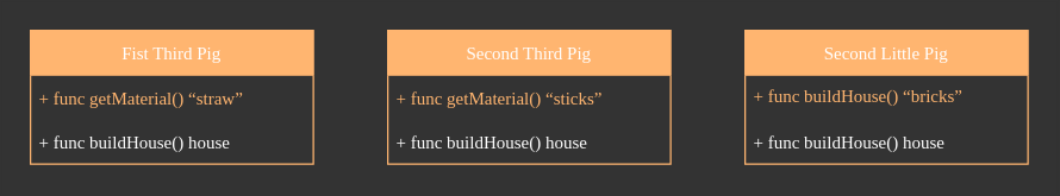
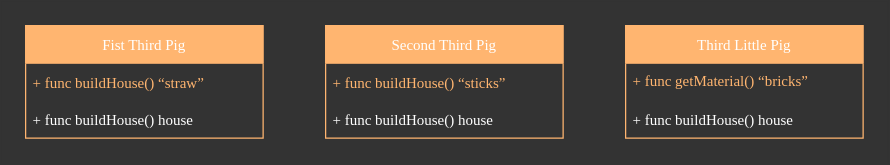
  <mxCell id="0" />
  <mxCell id="1" parent="0" />
  <mxCell id="2" value="Fist Third Pig" style="swimlane;fontStyle=0;childLayout=stackLayout;horizontal=1;startSize=30;horizontalStack=0;resizeParent=1;resizeParentMax=0;resizeLast=0;collapsible=1;marginBottom=0;fontFamily=Comic Sans MS;fontColor=#FFFFFF;labelBackgroundColor=none;fillColor=#FFB570;strokeColor=#FFB570;" vertex="1" parent="1"><mxGeometry x="20" y="20" width="190" height="90" as="geometry" /></mxCell>
- <mxCell id="3" value="+ func getMaterial() “straw”" style="text;strokeColor=none;fillColor=none;align=left;verticalAlign=middle;spacingLeft=4;spacingRight=4;overflow=hidden;points=[[0,0.5],[1,0.5]];portConstraint=eastwest;rotatable=0;fontFamily=Comic Sans MS;fontColor=#FFB570;" vertex="1" parent="2"><mxGeometry y="30" width="190" height="30" as="geometry" /></mxCell>
+ <mxCell id="3" value="+ func buildHouse() “straw”" style="text;strokeColor=none;fillColor=none;align=left;verticalAlign=middle;spacingLeft=4;spacingRight=4;overflow=hidden;points=[[0,0.5],[1,0.5]];portConstraint=eastwest;rotatable=0;fontFamily=Comic Sans MS;fontColor=#FFB570;" vertex="1" parent="2"><mxGeometry y="30" width="190" height="30" as="geometry" /></mxCell>
  <mxCell id="4" value="+ func buildHouse() house" style="text;strokeColor=none;fillColor=none;align=left;verticalAlign=middle;spacingLeft=4;spacingRight=4;overflow=hidden;points=[[0,0.5],[1,0.5]];portConstraint=eastwest;rotatable=0;fontFamily=Comic Sans MS;fontColor=#FFFFFF;" vertex="1" parent="2"><mxGeometry y="60" width="190" height="30" as="geometry" /></mxCell>
  <mxCell id="5" value="Second Third Pig" style="swimlane;fontStyle=0;childLayout=stackLayout;horizontal=1;startSize=30;horizontalStack=0;resizeParent=1;resizeParentMax=0;resizeLast=0;collapsible=1;marginBottom=0;fontFamily=Comic Sans MS;fontColor=#FFFFFF;labelBackgroundColor=none;fillColor=#FFB570;strokeColor=#FFB570;" vertex="1" parent="1"><mxGeometry x="260" y="20" width="190" height="90" as="geometry" /></mxCell>
- <mxCell id="6" value="+ func getMaterial() “sticks”" style="text;strokeColor=none;fillColor=none;align=left;verticalAlign=middle;spacingLeft=4;spacingRight=4;overflow=hidden;points=[[0,0.5],[1,0.5]];portConstraint=eastwest;rotatable=0;fontFamily=Comic Sans MS;fontColor=#FFB570;" vertex="1" parent="5"><mxGeometry y="30" width="190" height="30" as="geometry" /></mxCell>
+ <mxCell id="6" value="+ func buildHouse() “sticks”" style="text;strokeColor=none;fillColor=none;align=left;verticalAlign=middle;spacingLeft=4;spacingRight=4;overflow=hidden;points=[[0,0.5],[1,0.5]];portConstraint=eastwest;rotatable=0;fontFamily=Comic Sans MS;fontColor=#FFB570;" vertex="1" parent="5"><mxGeometry y="30" width="190" height="30" as="geometry" /></mxCell>
  <mxCell id="7" value="+ func buildHouse() house" style="text;strokeColor=none;fillColor=none;align=left;verticalAlign=middle;spacingLeft=4;spacingRight=4;overflow=hidden;points=[[0,0.5],[1,0.5]];portConstraint=eastwest;rotatable=0;fontFamily=Comic Sans MS;fontColor=#FFFFFF;" vertex="1" parent="5"><mxGeometry y="60" width="190" height="30" as="geometry" /></mxCell>
- <mxCell id="8" value="Second Little Pig" style="swimlane;fontStyle=0;childLayout=stackLayout;horizontal=1;startSize=30;horizontalStack=0;resizeParent=1;resizeParentMax=0;resizeLast=0;collapsible=1;marginBottom=0;fontFamily=Comic Sans MS;fontColor=#FFFFFF;labelBackgroundColor=none;fillColor=#FFB570;strokeColor=#FFB570;" vertex="1" parent="1"><mxGeometry x="500" y="20" width="190" height="90" as="geometry" /></mxCell>
- <mxCell id="9" value="+ func buildHouse() “bricks”" style="text;strokeColor=none;fillColor=none;align=left;verticalAlign=middle;spacingLeft=4;spacingRight=4;overflow=hidden;points=[[0,0.5],[1,0.5]];portConstraint=eastwest;rotatable=0;fontFamily=Comic Sans MS;fontColor=#FFB570;whiteSpace=wrap;" vertex="1" parent="8"><mxGeometry y="30" width="190" height="30" as="geometry" /></mxCell>
+ <mxCell id="8" value="Third Little Pig" style="swimlane;fontStyle=0;childLayout=stackLayout;horizontal=1;startSize=30;horizontalStack=0;resizeParent=1;resizeParentMax=0;resizeLast=0;collapsible=1;marginBottom=0;fontFamily=Comic Sans MS;fontColor=#FFFFFF;labelBackgroundColor=none;fillColor=#FFB570;strokeColor=#FFB570;" vertex="1" parent="1"><mxGeometry x="500" y="20" width="190" height="90" as="geometry" /></mxCell>
+ <mxCell id="9" value="+ func getMaterial() “bricks”" style="text;strokeColor=none;fillColor=none;align=left;verticalAlign=middle;spacingLeft=4;spacingRight=4;overflow=hidden;points=[[0,0.5],[1,0.5]];portConstraint=eastwest;rotatable=0;fontFamily=Comic Sans MS;fontColor=#FFB570;whiteSpace=wrap;" vertex="1" parent="8"><mxGeometry y="30" width="190" height="30" as="geometry" /></mxCell>
  <mxCell id="10" value="+ func buildHouse() house" style="text;strokeColor=none;fillColor=none;align=left;verticalAlign=middle;spacingLeft=4;spacingRight=4;overflow=hidden;points=[[0,0.5],[1,0.5]];portConstraint=eastwest;rotatable=0;fontFamily=Comic Sans MS;fontColor=#FFFFFF;" vertex="1" parent="8"><mxGeometry y="60" width="190" height="30" as="geometry" /></mxCell>
